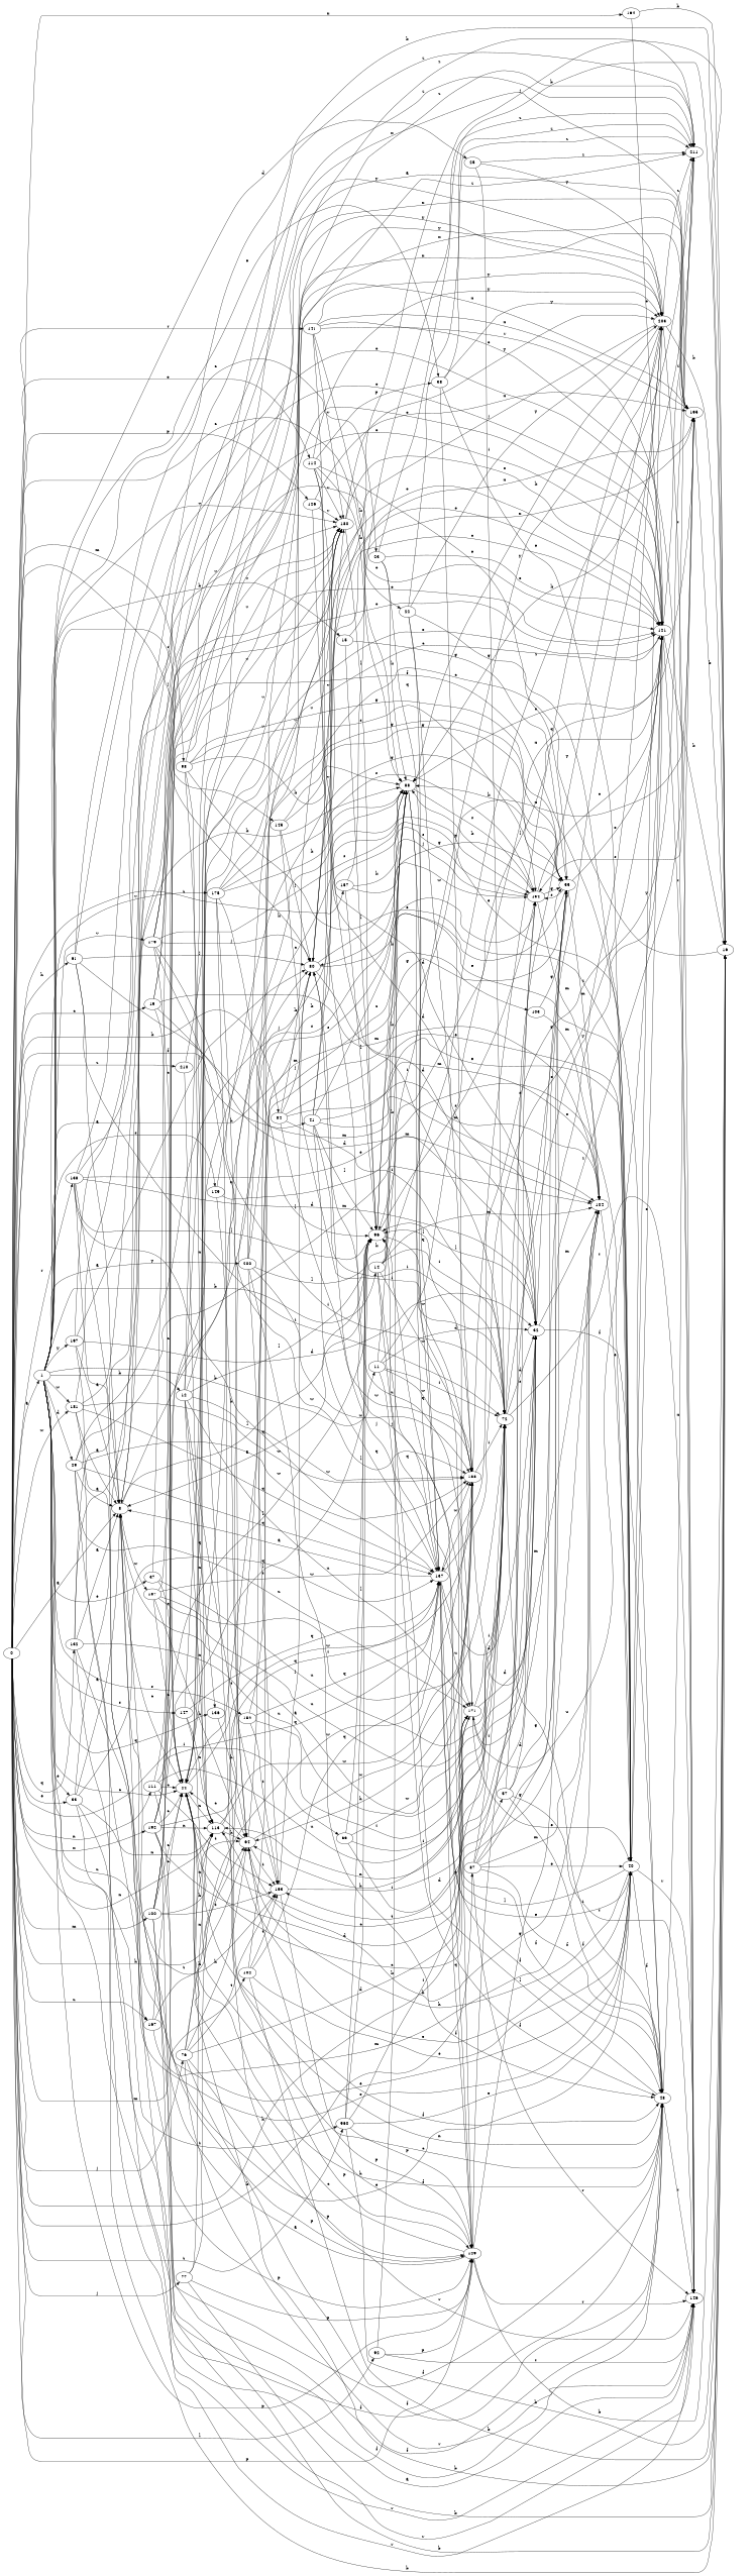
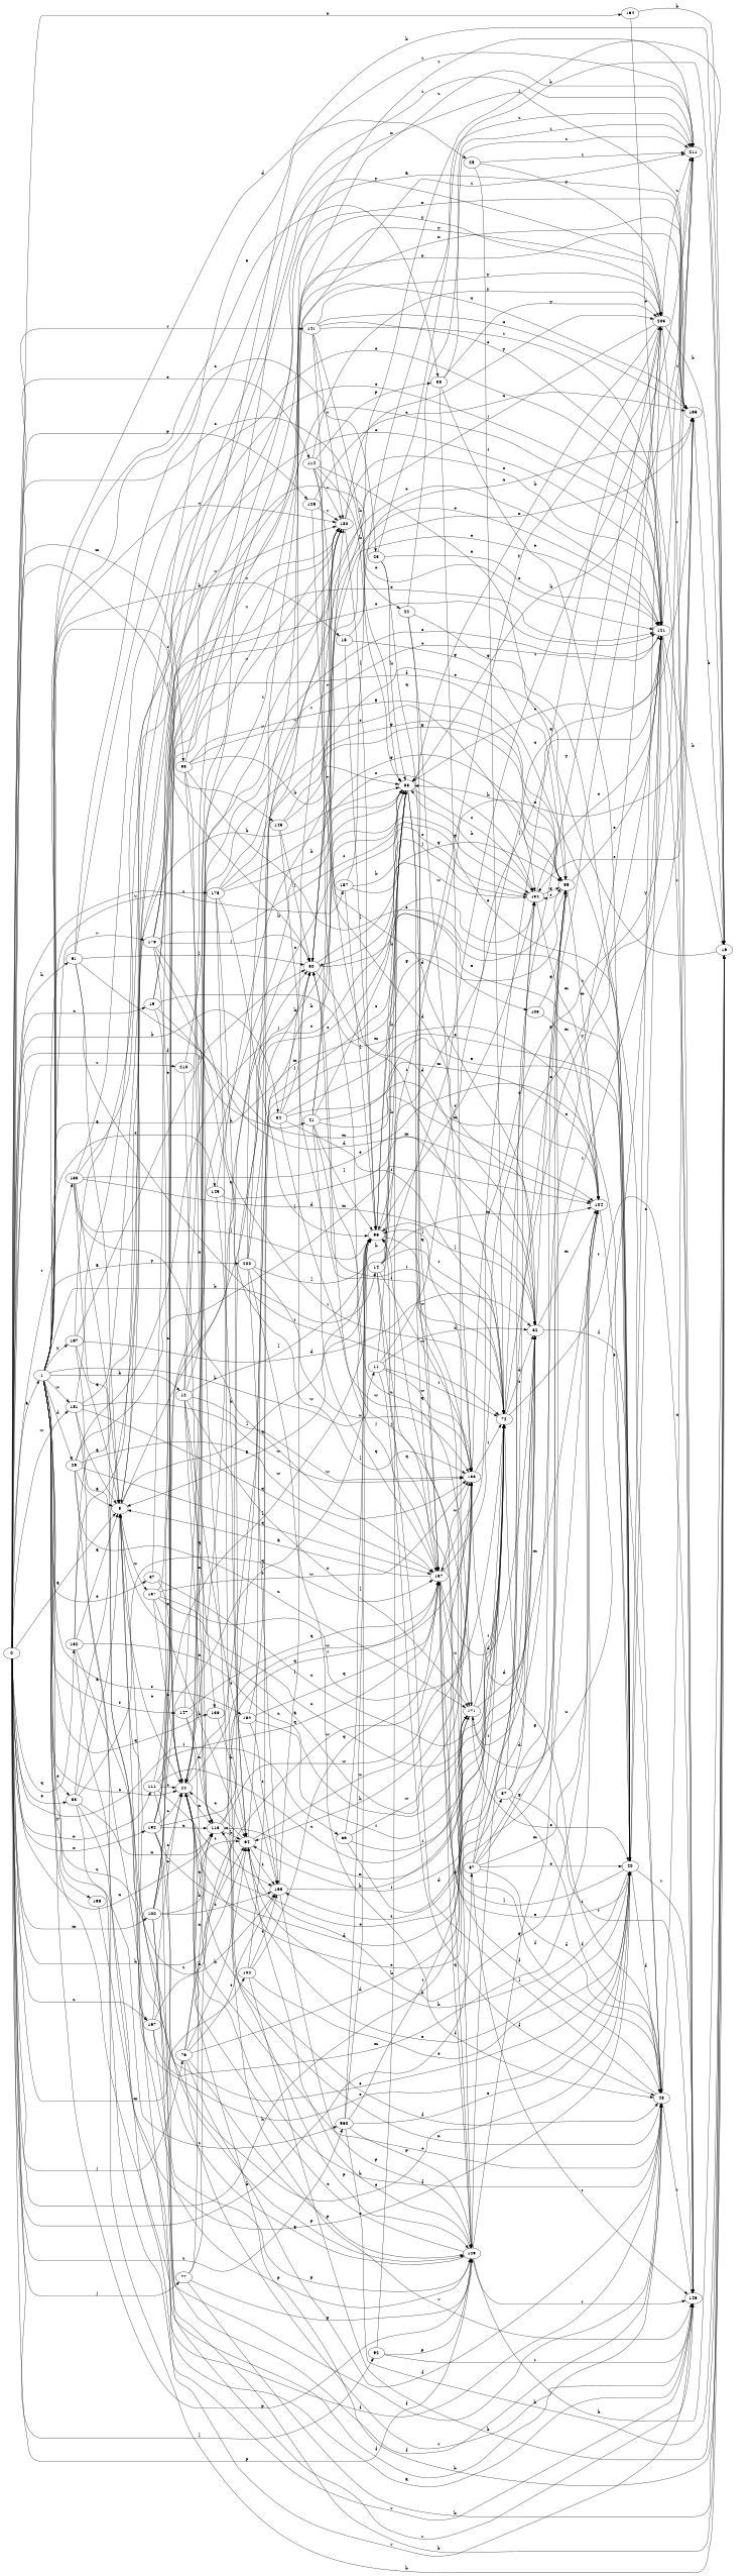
  strict digraph {
    rankdir=LR
    0
    1
    8
    19
    22
    33
    n7 [label=41]
    57
    61
    64
    69
    76
    77
    80
    84
    87
    92
    98
    100
    102
    111
    113
    114
    126
    129
    132
    138
    141
    157
    n30 [label=960]
    167
    181
    192
    194
    210
    11
    12
    14
    15
    23
    24
    25
    29
    37
    38
    48
    103
    136
    145
    147
    149
    152
    175
    179
    180
    197
+   198
    200
    40
    96
    121
    154
    187
    32
    104
    188
    203
    211
    137
    55
    16
    146
    72
    195
    163
    88
    171
    0 -> 1 [label=a]
    0 -> 8 [label=a]
    0 -> 19 [label=c]
    0 -> 22 [label=c]
    0 -> 33 [label=e]
    0 -> n7 [label=f]
    0 -> 57 [label=h]
    0 -> 61 [label=h]
    0 -> 64 [label=h]
    0 -> 69 [label=i]
    0 -> 76 [label=j]
    0 -> 77 [label=j]
    0 -> 80 [label=j]
    0 -> 84 [label=k]
    0 -> 87 [label=k]
    0 -> 92 [label=l]
    0 -> 98 [label=m]
    0 -> 100 [label=m]
    0 -> 102 [label=m]
    0 -> 111 [label=n]
    0 -> 113 [label=n]
    0 -> 114 [label=o]
    0 -> 126 [label=p]
    0 -> 129 [label=p]
    0 -> 132 [label=q]
    0 -> 138 [label=r]
    0 -> 141 [label=r]
    0 -> 157 [label=t]
    0 -> n30 [label=t]
    0 -> 167 [label=u]
    0 -> 181 [label=w]
    0 -> 192 [label=x]
    0 -> 194 [label=x]
    0 -> 210 [label=z]
    1 -> 33 [label=e]
    1 -> 129 [label=p]
    1 -> n30 [label=t]
    1 -> 167 [label=u]
    1 -> 181 [label=w]
    1 -> 11 [label=b]
    1 -> 12 [label=b]
    1 -> 14 [label=b]
    1 -> 15 [label=b]
    1 -> 23 [label=c]
    1 -> 24 [label=c]
    1 -> 25 [label=d]
    1 -> 29 [label=d]
    1 -> 37 [label=e]
    1 -> 38 [label=e]
    1 -> 48 [label=f]
    1 -> 103 [label=m]
    1 -> 136 [label=q]
    1 -> 145 [label=r]
    1 -> 147 [label=s]
    1 -> 149 [label=s]
    1 -> 152 [label=s]
    1 -> 175 [label=v]
    1 -> 179 [label=v]
    1 -> 180 [label=v]
    1 -> 197 [label=y]
+   1 -> 198 [label=y]
    1 -> 200 [label=y]
    8 -> 24 [label=c]
    8 -> 40 [label=e]
    8 -> 96 [label=l]
    8 -> 121 [label=o]
    8 -> 154 [label=s]
    8 -> 187 [label=w]
    19 -> 24 [label=c]
    19 -> 180 [label=v]
    19 -> 121 [label=o]
    19 -> 32 [label=d]
    19 -> 104 [label=m]
    22 -> 188 [label=w]
-   22 -> 203 [label=y]
    22 -> 211 [label=z]
    22 -> 137 [label=q]
    22 -> 55 [label=g]
    33 -> 8 [label=a]
    33 -> 113 [label=n]
    33 -> 203 [label=y]
    33 -> 137 [label=q]
    33 -> 16 [label=b]
    33 -> 146 [label=r]
    n7 -> 180 [label=v]
    n7 -> 40 [label=e]
    n7 -> 96 [label=l]
    n7 -> 104 [label=m]
    n7 -> 137 [label=q]
    n7 -> 55 [label=g]
    n7 -> 72 [label=i]
    n7 -> 195 [label=x]
    57 -> 48 [label=f]
    57 -> 154 [label=s]
    57 -> 32 [label=d]
    57 -> 55 [label=g]
    57 -> 146 [label=r]
    61 -> 8 [label=a]
    61 -> 80 [label=j]
    61 -> 121 [label=o]
    61 -> 104 [label=m]
    61 -> 16 [label=b]
    61 -> 72 [label=i]
    64 -> 24 [label=c]
    64 -> 180 [label=v]
    64 -> 188 [label=w]
    64 -> 163 [label=t]
    69 -> 96 [label=l]
    69 -> 32 [label=d]
    69 -> 188 [label=w]
    69 -> 72 [label=i]
    76 -> 64 [label=h]
    76 -> 113 [label=n]
    76 -> 129 [label=p]
    76 -> 48 [label=f]
    76 -> 32 [label=d]
    76 -> 188 [label=w]
    76 -> 146 [label=r]
    76 -> 163 [label=t]
    77 -> 113 [label=n]
    77 -> 129 [label=p]
    77 -> 16 [label=b]
    77 -> 88 [label=k]
    80 -> 180 [label=v]
    80 -> 40 [label=e]
    80 -> 154 [label=s]
    80 -> 32 [label=d]
    84 -> 80 [label=j]
    84 -> 180 [label=v]
    84 -> 40 [label=e]
    84 -> 104 [label=m]
    84 -> 188 [label=w]
    84 -> 72 [label=i]
    87 -> 48 [label=f]
    87 -> 40 [label=e]
    87 -> 104 [label=m]
    87 -> 203 [label=y]
    87 -> 211 [label=z]
    87 -> 55 [label=g]
    87 -> 146 [label=r]
    87 -> 72 [label=i]
    92 -> 129 [label=p]
    92 -> 146 [label=r]
    92 -> 88 [label=k]
    98 -> 113 [label=n]
    98 -> 40 [label=e]
    98 -> 154 [label=s]
    98 -> 211 [label=z]
    98 -> 55 [label=g]
    98 -> 146 [label=r]
    98 -> 88 [label=k]
    100 -> 64 [label=h]
    100 -> 24 [label=c]
    100 -> 48 [label=f]
    100 -> 180 [label=v]
    100 -> 96 [label=l]
    100 -> 146 [label=r]
    100 -> 195 [label=x]
    100 -> 163 [label=t]
    102 -> 40 [label=e]
    102 -> 211 [label=z]
    102 -> 137 [label=q]
    102 -> 16 [label=b]
    102 -> 163 [label=t]
    111 -> 80 [label=x]
    111 -> 24 [label=c]
    111 -> 48 [label=f]
    111 -> 137 [label=q]
    111 -> 163 [label=t]
    111 -> 171 [label=u]
    113 -> 64 [label=h]
    113 -> 40 [label=e]
    113 -> 188 [label=w]
    113 -> 88 [label=k]
    114 -> 38 [label=p]
    114 -> 180 [label=v]
    114 -> 40 [label=e]
    114 -> 32 [label=d]
    114 -> 203 [label=y]
    114 -> 88 [label=k]
    114 -> 171 [label=u]
    126 -> 180 [label=v]
    126 -> 32 [label=d]
    126 -> 195 [label=x]
    129 -> 8 [label=a]
    129 -> 64 [label=h]
    129 -> 24 [label=c]
    129 -> 203 [label=y]
    129 -> 137 [label=q]
    129 -> 55 [label=g]
    129 -> 16 [label=b]
    129 -> 146 [label=r]
    132 -> 8 [label=a]
    132 -> 48 [label=f]
    132 -> 121 [label=o]
    132 -> 163 [label=t]
    132 -> 88 [label=k]
    132 -> 171 [label=u]
    138 -> 8 [label=a]
    138 -> 129 [label=p]
    138 -> 180 [label=v]
    138 -> 40 [label=e]
    138 -> 96 [label=l]
    138 -> 121 [label=o]
    138 -> 32 [label=d]
    138 -> 137 [label=q]
    141 -> 180 [label=v]
    141 -> 121 [label=o]
    141 -> 203 [label=y]
    141 -> 146 [label=r]
    141 -> 72 [label=i]
    141 -> 195 [label=x]
    141 -> 88 [label=k]
    157 -> 40 [label=e]
    157 -> 96 [label=l]
    157 -> 211 [label=z]
    157 -> 88 [label=k]
    n30 -> 129 [label=p]
    n30 -> 40 [label=e]
    n30 -> 96 [label=l]
    n30 -> 16 [label=b]
    n30 -> 72 [label=i]
    n30 -> 88 [label=k]
    167 -> 64 [label=h]
+   167 -> 129 [label=p]
    167 -> 24 [label=c]
    167 -> 104 [label=m]
    181 -> 8 [label=a]
    181 -> 121 [label=o]
    181 -> 188 [label=w]
    181 -> 137 [label=q]
    181 -> 146 [label=r]
    181 -> 195 [label=x]
    192 -> 113 [label=n]
    192 -> 129 [label=p]
    192 -> 24 [label=c]
    192 -> 180 [label=v]
    192 -> 96 [label=l]
    192 -> 32 [label=d]
    192 -> 137 [label=q]
    192 -> 16 [label=b]
    192 -> 88 [label=k]
    194 -> 121 [label=o]
    194 -> 16 [label=b]
    210 -> 113 [label=n]
-   210 -> 180 [label=v]
+   210 -> 180 [label=z]
    11 -> 48 [label=f]
    11 -> 32 [label=d]
    11 -> 188 [label=w]
    11 -> 72 [label=i]
    11 -> 195 [label=x]
    11 -> 88 [label=k]
    12 -> 113 [label=n]
    12 -> 136 [label=q]
    12 -> 96 [label=l]
    12 -> 188 [label=w]
    12 -> 203 [label=y]
    12 -> 211 [label=z]
    12 -> 195 [label=x]
    12 -> 163 [label=t]
    12 -> 171 [label=u]
    14 -> 48 [label=f]
    14 -> 104 [label=m]
    14 -> 188 [label=w]
    14 -> 203 [label=y]
    14 -> 211 [label=z]
    14 -> 137 [label=q]
    14 -> 72 [label=i]
    14 -> 88 [label=k]
    15 -> 96 [label=l]
    15 -> 55 [label=g]
    15 -> 195 [label=x]
    23 -> 121 [label=o]
    23 -> 137 [label=q]
    23 -> 16 [label=b]
    23 -> 88 [label=k]
    24 -> 113 [label=n]
    24 -> 48 [label=f]
    24 -> 180 [label=v]
    24 -> 188 [label=w]
    24 -> 16 [label=b]
    25 -> 203 [label=y]
    25 -> 211 [label=z]
    25 -> 72 [label=i]
    29 -> 8 [label=a]
    29 -> 40 [label=e]
    29 -> 154 [label=s]
    29 -> 104 [label=m]
    29 -> 188 [label=w]
    29 -> 137 [label=q]
    29 -> 171 [label=u]
    37 -> 24 [label=c]
    37 -> 211 [label=z]
    37 -> 171 [label=u]
    38 -> 129 [label=p]
    38 -> 40 [label=e]
    38 -> 203 [label=y]
    38 -> 211 [label=z]
    48 -> 113 [label=n]
    48 -> 24 [label=c]
    48 -> 96 [label=l]
    48 -> 146 [label=r]
    48 -> 72 [label=i]
    48 -> 195 [label=x]
    103 -> 104 [label=m]
    103 -> 55 [label=g]
    136 -> 64 [label=h]
    145 -> 80 [label=j]
    145 -> 121 [label=o]
    145 -> 55 [label=g]
    145 -> 72 [label=i]
    147 -> 113 [label=n]
    147 -> 48 [label=f]
    147 -> 121 [label=o]
    147 -> 137 [label=q]
    149 -> 64 [label=h]
    149 -> 104 [label=m]
    149 -> 55 [label=g]
    152 -> 137 [label=q]
    152 -> 55 [label=g]
    152 -> 72 [label=i]
    152 -> 163 [label=t]
    175 -> 64 [label=h]
    175 -> 129 [label=p]
    175 -> 96 [label=l]
    175 -> 154 [label=s]
    175 -> 203 [label=y]
    175 -> 55 [label=g]
    175 -> 88 [label=k]
    179 -> 80 [label=j]
    179 -> 24 [label=c]
    179 -> 48 [label=f]
    179 -> 121 [label=o]
    179 -> 154 [label=s]
    179 -> 188 [label=w]
    179 -> 72 [label=i]
    179 -> 195 [label=x]
    180 -> 96 [label=l]
    180 -> 121 [label=o]
    180 -> 203 [label=y]
    197 -> 8 [label=a]
    197 -> 80 [label=j]
    197 -> 40 [label=e]
    197 -> 121 [label=o]
    197 -> 32 [label=d]
+   198 -> 40 [label=e]
    200 -> 80 [label=j]
    200 -> 48 [label=f]
    200 -> 96 [label=l]
    200 -> 121 [label=o]
    200 -> 188 [label=w]
    200 -> 195 [label=x]
    200 -> 163 [label=t]
    40 -> 64 [label=h]
    40 -> 48 [label=f]
    40 -> 96 [label=l]
    40 -> 121 [label=o]
    40 -> 203 [label=y]
    40 -> 146 [label=r]
    96 -> 8 [label=a]
    96 -> 154 [label=s]
    96 -> 188 [label=w]
    96 -> 195 [label=x]
    96 -> 88 [label=k]
    121 -> 24 [label=c]
    121 -> 96 [label=l]
    121 -> 211 [label=z]
    121 -> 16 [label=b]
    121 -> 146 [label=r]
    121 -> 171 [label=u]
    154 -> 80 [label=j]
    154 -> 121 [label=o]
    154 -> 104 [label=m]
    154 -> 55 [label=g]
    154 -> 88 [label=k]
    187 -> 64 [label=h]
    187 -> 24 [label=c]
    187 -> 188 [label=w]
    187 -> 211 [label=z]
    187 -> 72 [label=i]
    187 -> 171 [label=u]
    32 -> 24 [label=c]
    32 -> 48 [label=f]
    32 -> 96 [label=l]
    32 -> 104 [label=m]
    32 -> 55 [label=g]
    104 -> 64 [label=h]
    104 -> 24 [label=c]
    104 -> 40 [label=e]
    188 -> 64 [label=h]
    188 -> 96 [label=l]
    188 -> 104 [label=m]
    188 -> 211 [label=z]
    188 -> 72 [label=i]
    203 -> 80 [label=j]
    203 -> 211 [label=z]
    203 -> 137 [label=q]
    203 -> 16 [label=b]
    203 -> 146 [label=r]
    203 -> 88 [label=k]
    211 -> 88 [label=k]
    137 -> 8 [label=a]
    137 -> 80 [label=j]
    137 -> 129 [label=p]
    137 -> 40 [label=e]
    137 -> 121 [label=o]
    137 -> 32 [label=d]
    137 -> 188 [label=w]
    137 -> 171 [label=u]
    55 -> 24 [label=c]
    55 -> 121 [label=o]
    55 -> 154 [label=s]
    55 -> 104 [label=m]
    55 -> 88 [label=k]
    16 -> 80 [label=j]
    16 -> 24 [label=c]
    146 -> 8 [label=a]
    72 -> 113 [label=n]
    72 -> 154 [label=s]
    72 -> 32 [label=d]
    72 -> 203 [label=y]
    72 -> 146 [label=r]
    72 -> 163 [label=t]
    195 -> 8 [label=a]
    195 -> 154 [label=s]
    195 -> 16 [label=b]
    163 -> 80 [label=j]
    163 -> 129 [label=p]
    163 -> 72 [label=i]
    88 -> 24 [label=c]
    88 -> 48 [label=f]
    88 -> 121 [label=o]
    88 -> 154 [label=s]
    88 -> 137 [label=q]
    171 -> 8 [label=a]
    171 -> 64 [label=h]
    171 -> 80 [label=j]
    171 -> 40 [label=e]
    171 -> 121 [label=o]
    171 -> 32 [label=d]
    171 -> 72 [label=i]
  }
